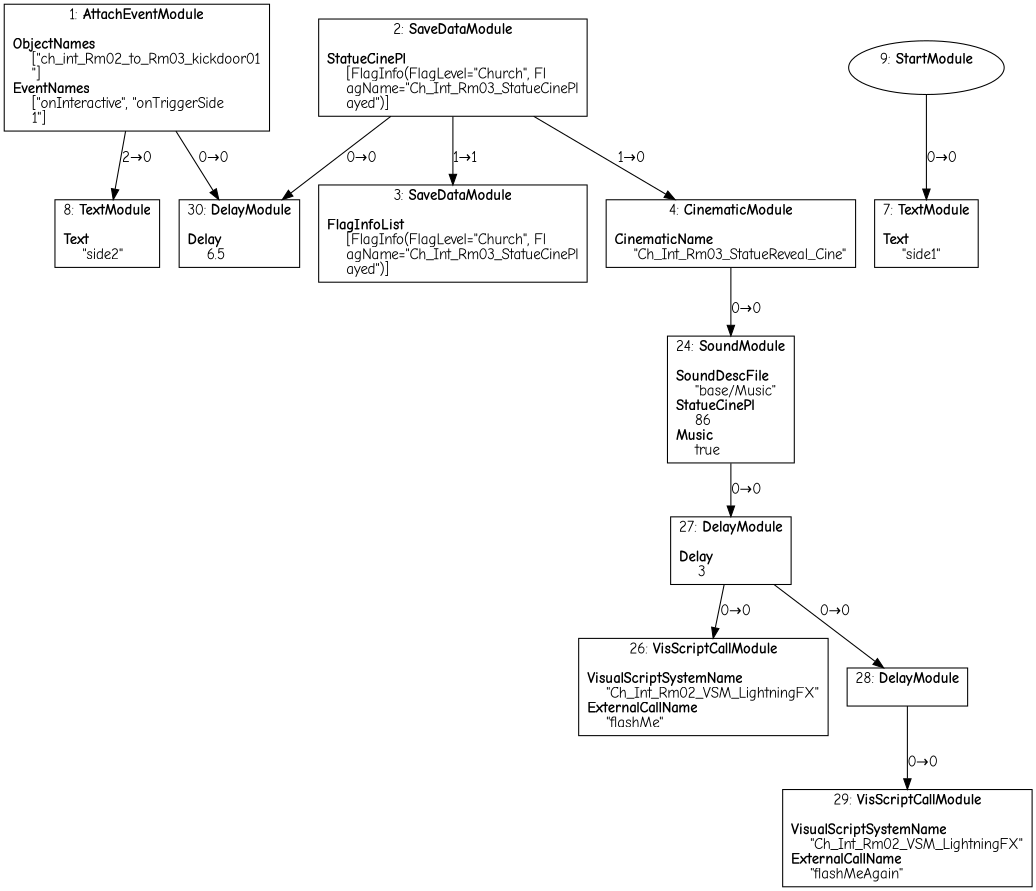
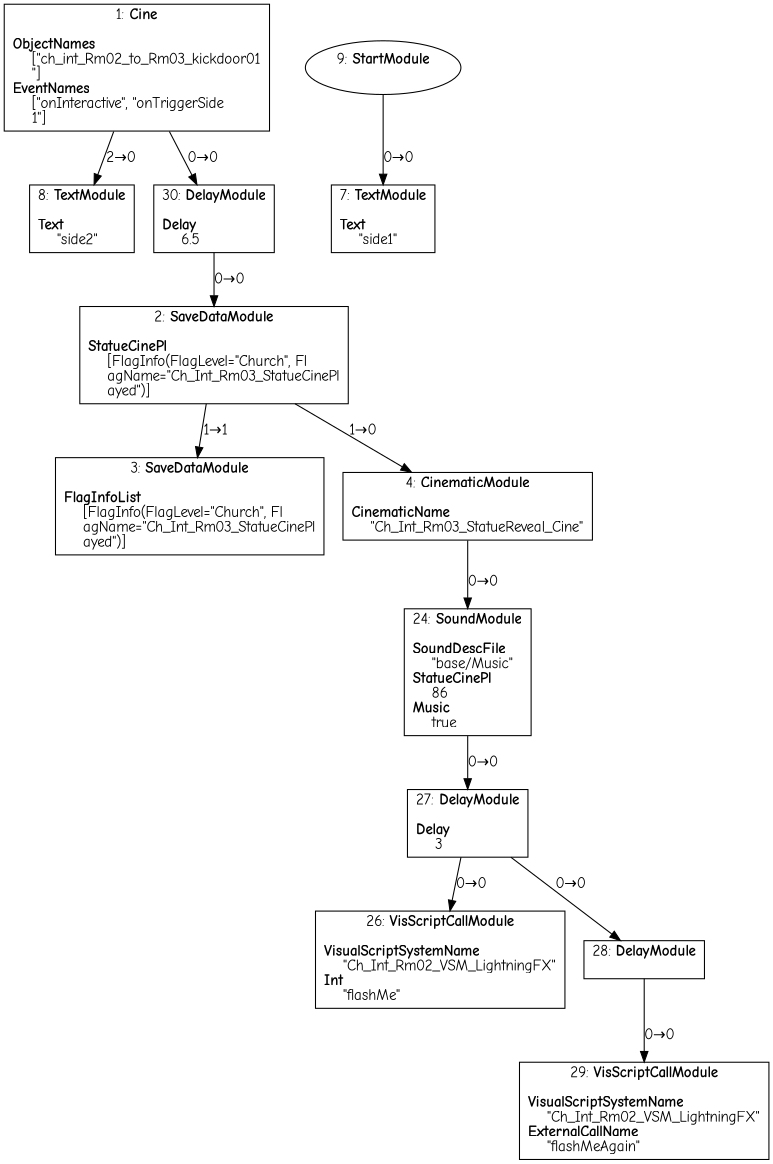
  digraph {
    fontname="Comic Neue"
    splines=spline
    node [fontname="Comic Neue" shape=box]
    edge [fontname="Comic Neue"]
-   n1 [label=<1: <b>AttachEventModule</b><br/><br/><b>ObjectNames</b><br align="left"/>    [&quot;ch_int_Rm02_to_Rm03_kickdoor01<br align="left"/>    &quot;]<br align="left"/><b>EventNames</b><br align="left"/>    [&quot;onInteractive&quot;, &quot;onTriggerSide<br align="left"/>    1&quot;]<br align="left"/>>]
+   n1 [label=<1: <b>Cine</b><br/><br/><b>ObjectNames</b><br align="left"/>    [&quot;ch_int_Rm02_to_Rm03_kickdoor01<br align="left"/>    &quot;]<br align="left"/><b>EventNames</b><br align="left"/>    [&quot;onInteractive&quot;, &quot;onTriggerSide<br align="left"/>    1&quot;]<br align="left"/>>]
    n2 [label=<8: <b>TextModule</b><br/><br/><b>Text</b><br align="left"/>    &quot;side2&quot;<br align="left"/>>]
    n3 [label=<30: <b>DelayModule</b><br/><br/><b>Delay</b><br align="left"/>    6.5<br align="left"/>>]
    n4 [label=<2: <b>SaveDataModule</b><br/><br/><b>StatueCinePl</b><br align="left"/>    [FlagInfo(FlagLevel=&quot;Church&quot;, Fl<br align="left"/>    agName=&quot;Ch_Int_Rm03_StatueCinePl<br align="left"/>    ayed&quot;)]<br align="left"/>>]
    n5 [label=<3: <b>SaveDataModule</b><br/><br/><b>FlagInfoList</b><br align="left"/>    [FlagInfo(FlagLevel=&quot;Church&quot;, Fl<br align="left"/>    agName=&quot;Ch_Int_Rm03_StatueCinePl<br align="left"/>    ayed&quot;)]<br align="left"/>>]
    n6 [label=<4: <b>CinematicModule</b><br/><br/><b>CinematicName</b><br align="left"/>    &quot;Ch_Int_Rm03_StatueReveal_Cine&quot;<br align="left"/>>]
    n7 [label=<24: <b>SoundModule</b><br/><br/><b>SoundDescFile</b><br align="left"/>    &quot;base/Music&quot;<br align="left"/><b>StatueCinePl</b><br align="left"/>    86<br align="left"/><b>Music</b><br align="left"/>    true<br align="left"/>>]
    n8 [label=<27: <b>DelayModule</b><br/><br/><b>Delay</b><br align="left"/>    3<br align="left"/>>]
-   n9 [label=<26: <b>VisScriptCallModule</b><br/><br/><b>VisualScriptSystemName</b><br align="left"/>    &quot;Ch_Int_Rm02_VSM_LightningFX&quot;<br align="left"/><b>ExternalCallName</b><br align="left"/>    &quot;flashMe&quot;<br align="left"/>>]
+   n9 [label=<26: <b>VisScriptCallModule</b><br/><br/><b>VisualScriptSystemName</b><br align="left"/>    &quot;Ch_Int_Rm02_VSM_LightningFX&quot;<br align="left"/><b>Int</b><br align="left"/>    &quot;flashMe&quot;<br align="left"/>>]
    n10 [label=<28: <b>DelayModule</b><br/><br/>>]
    n11 [label=<29: <b>VisScriptCallModule</b><br/><br/><b>VisualScriptSystemName</b><br align="left"/>    &quot;Ch_Int_Rm02_VSM_LightningFX&quot;<br align="left"/><b>ExternalCallName</b><br align="left"/>    &quot;flashMeAgain&quot;<br align="left"/>>]
    n12 [label=<7: <b>TextModule</b><br/><br/><b>Text</b><br align="left"/>    &quot;side1&quot;<br align="left"/>>]
    n13 [label=<9: <b>StartModule</b><br/><br/>> shape=oval]
    n1 -> n2 [label="2→0"]
    n1 -> n3 [label="0→0"]
-   n4 -> n3 [label="0→0"]
+   n3 -> n4 [label="0→0"]
    n4 -> n5 [label="1→1"]
    n4 -> n6 [label="1→0"]
    n6 -> n7 [label="0→0"]
    n7 -> n8 [label="0→0"]
    n8 -> n9 [label="0→0"]
    n8 -> n10 [label="0→0"]
    n10 -> n11 [label="0→0"]
    n13 -> n12 [label="0→0"]
  }
